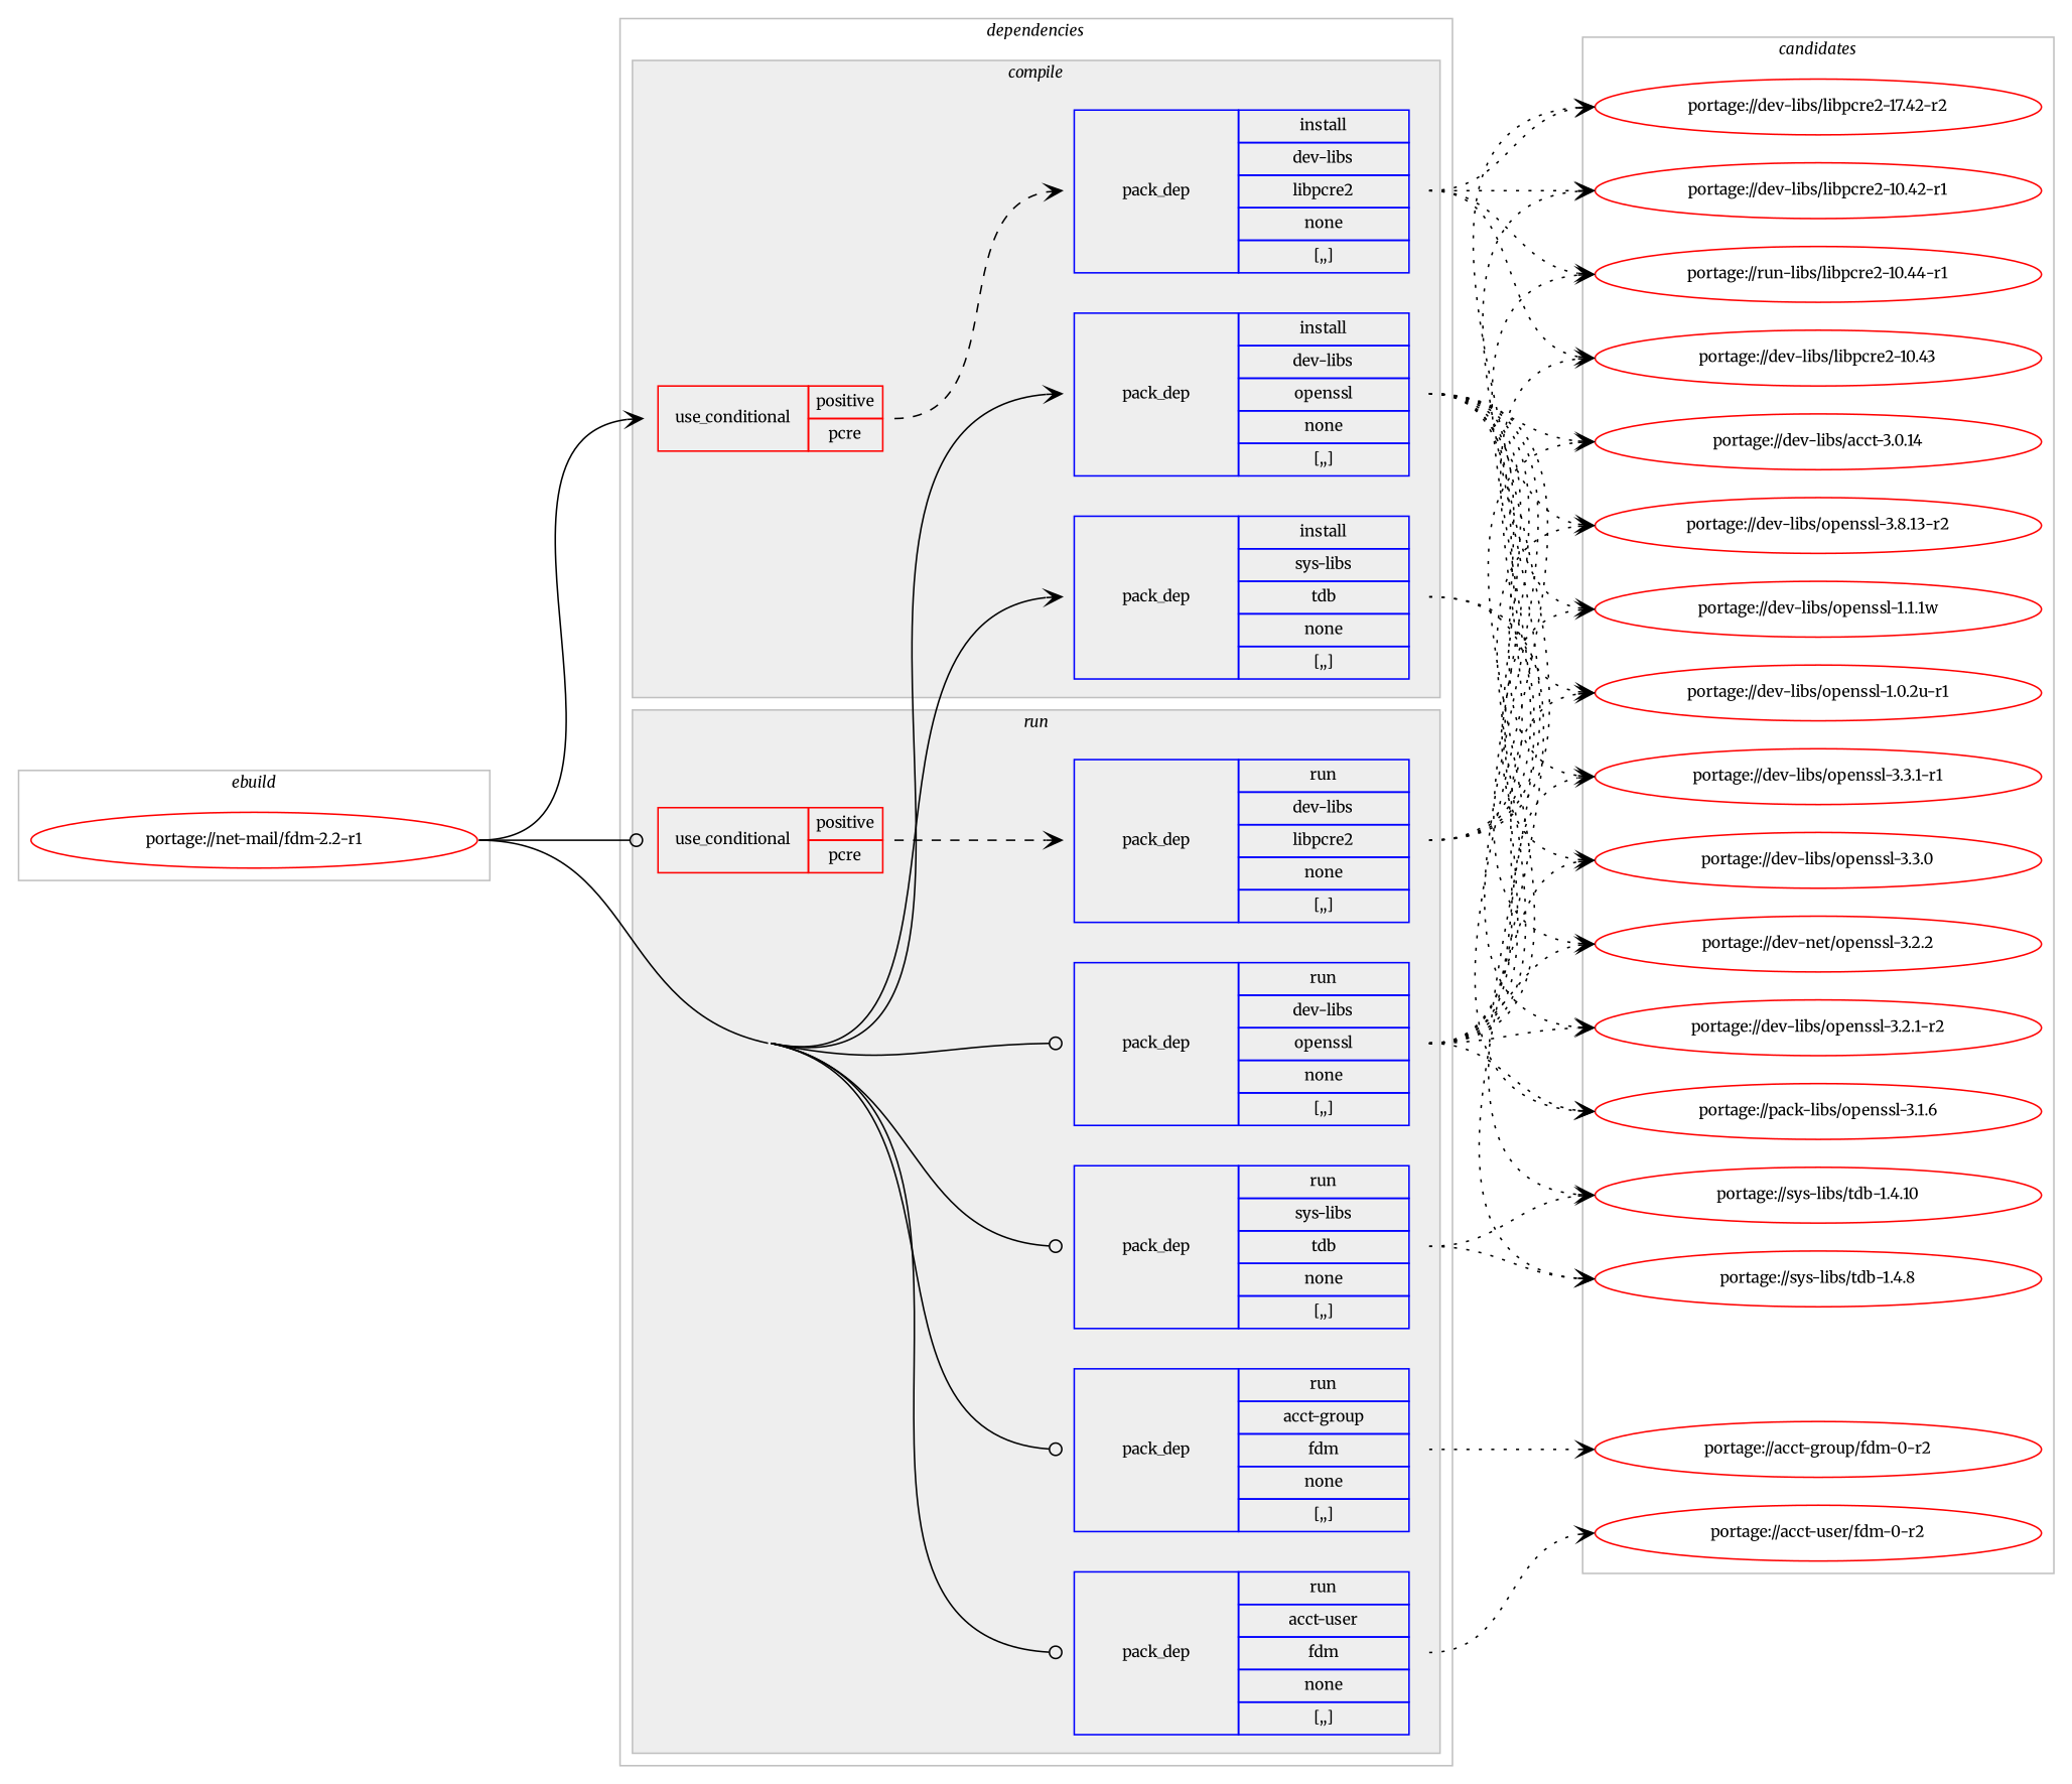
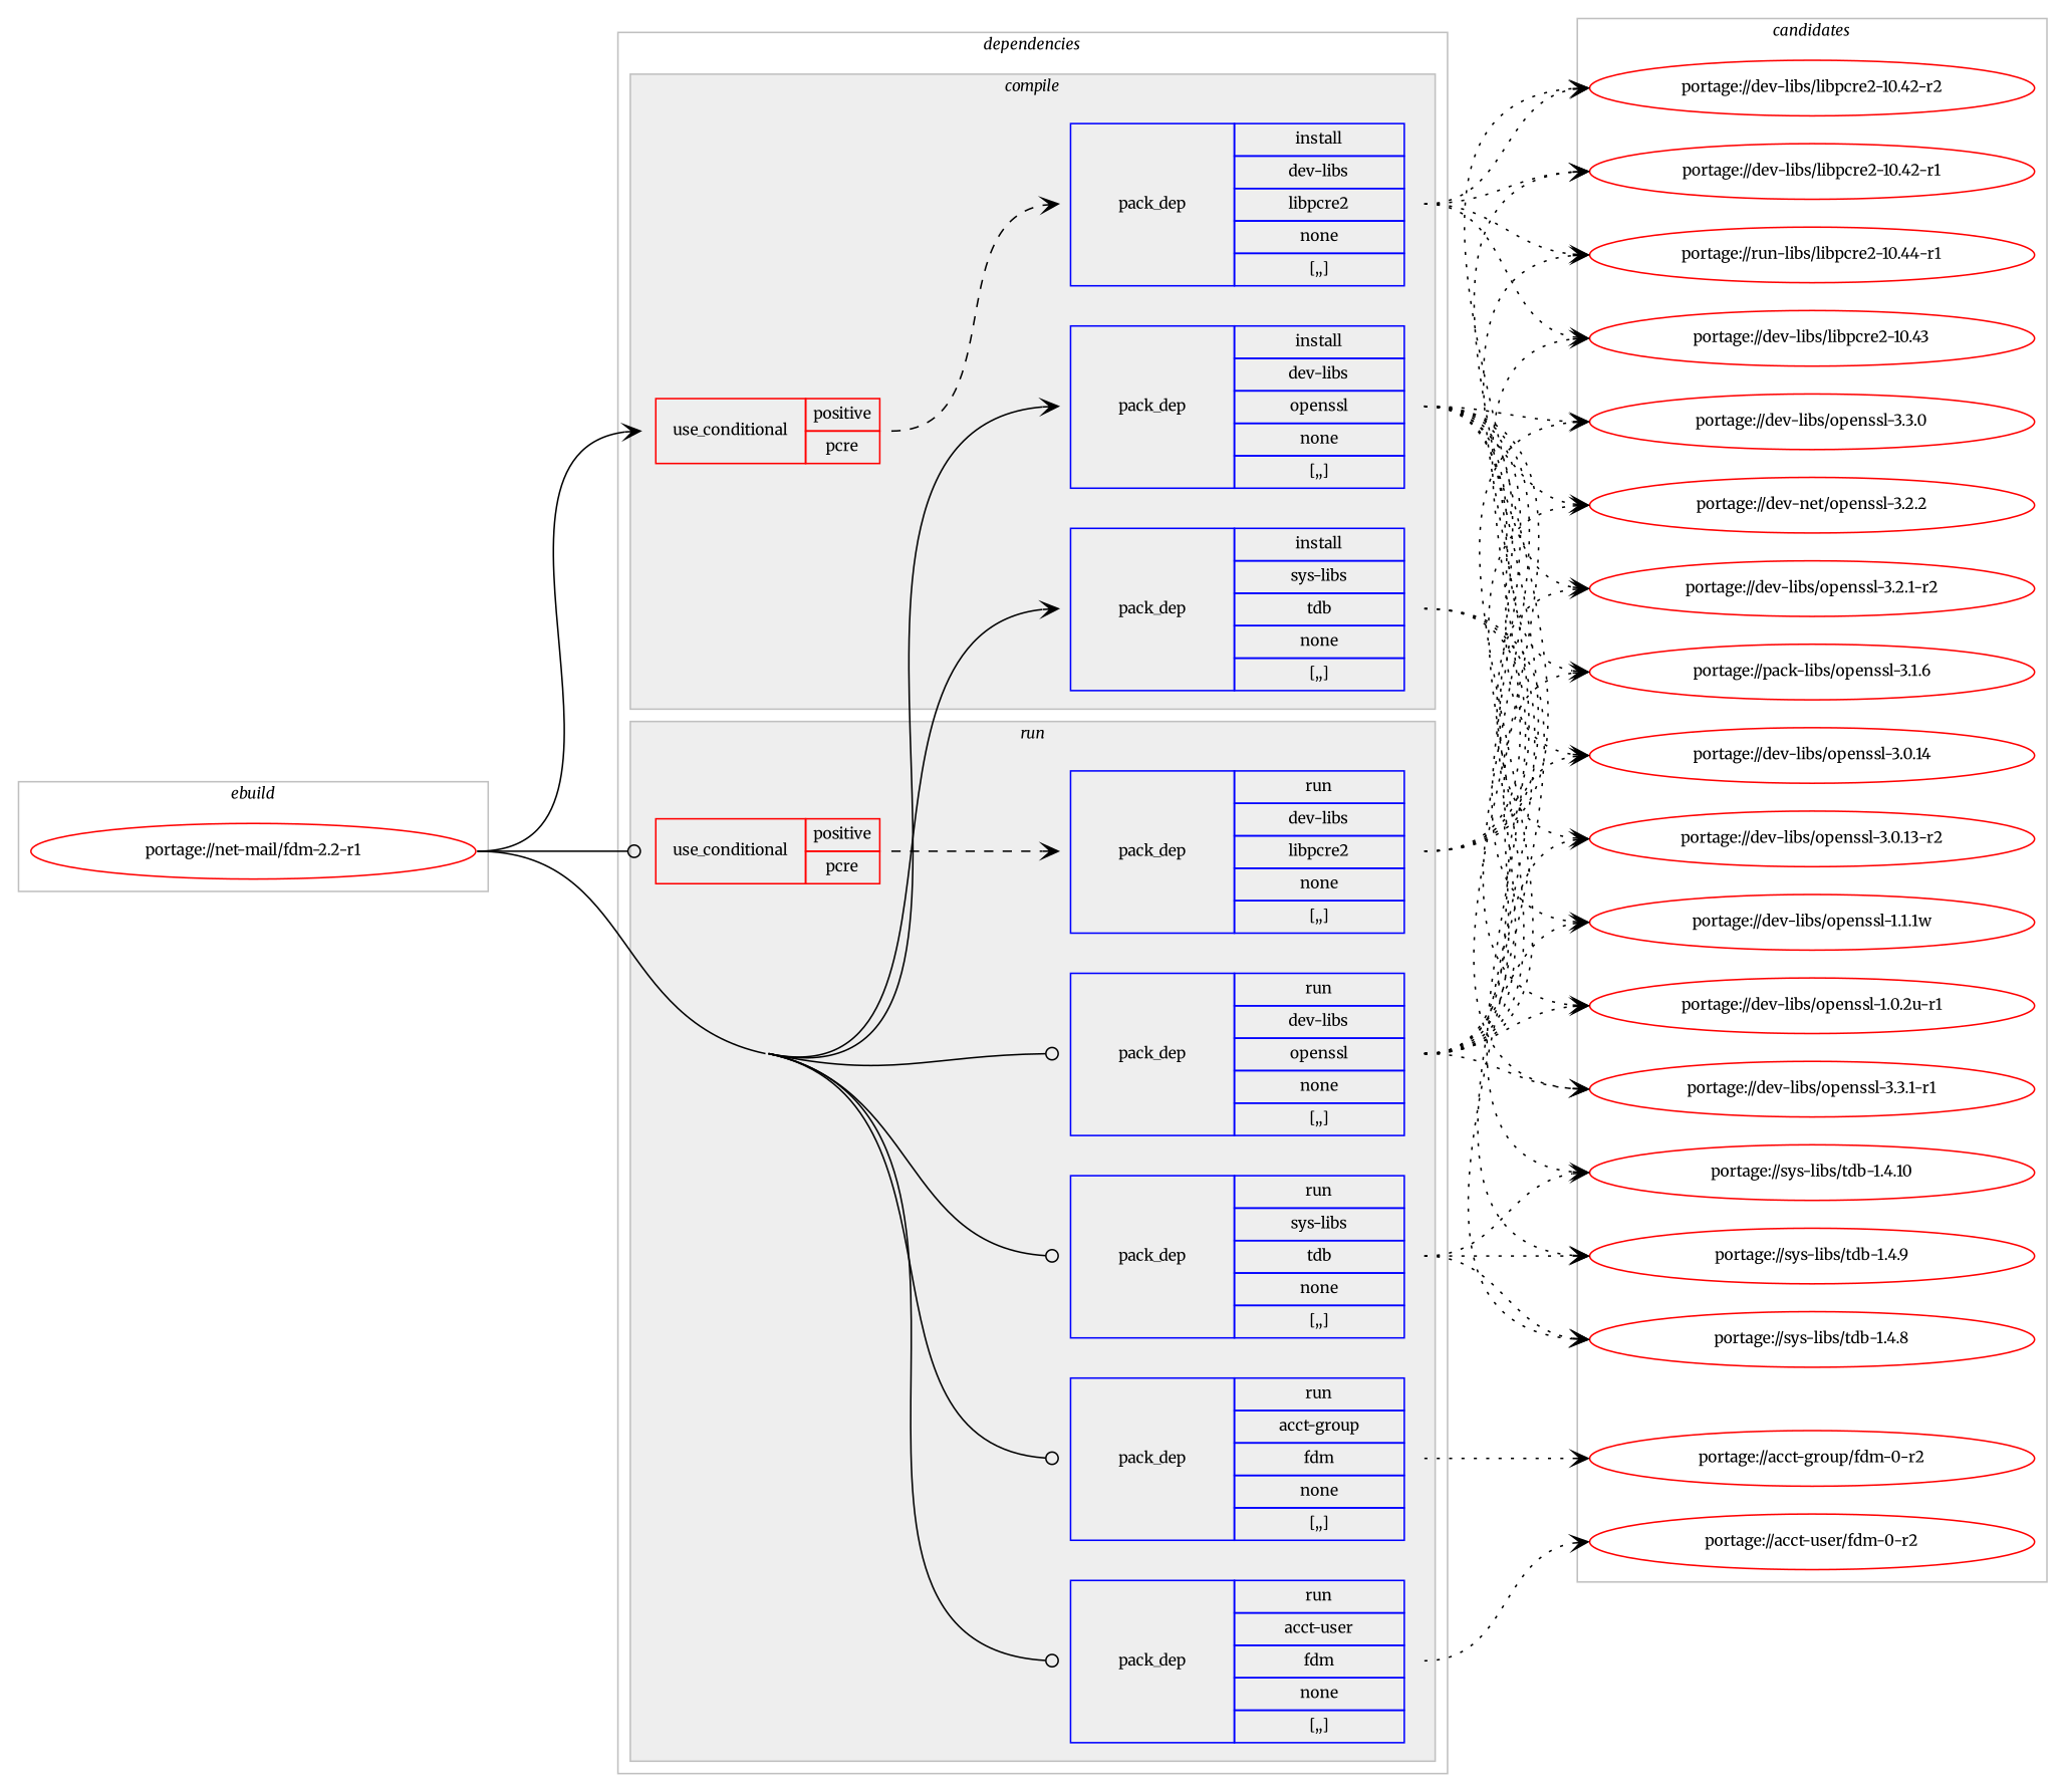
  digraph {
    compound=true
    concentrate=true
    fontname=Merriweather
    fontsize=10
    newrank=true
    rankdir=LR
    ranksep=1.5
    node [color=red fontname=Merriweather fontsize=10]
    edge [arrowhead=vee fontname=Merriweather headport=w style=dotted tailport=e weight=100]
    n1 [label="portage://net-mail/fdm-2.2-r1" width=4]
    n2 [color=blue label=<<TABLE BORDER="0" CELLBORDER="1" CELLSPACING="0" CELLPADDING="4" WIDTH="220"><TR><TD ROWSPAN="6" CELLPADDING="30">pack_dep</TD></TR><TR><TD WIDTH="110">install</TD></TR><TR><TD>dev-libs</TD></TR><TR><TD>libpcre2</TD></TR><TR><TD>none</TD></TR><TR><TD>[,,]</TD></TR></TABLE>> shape=none]
    n3 [label=<<TABLE BORDER="0" CELLBORDER="1" CELLSPACING="0" CELLPADDING="4"><TR><TD ROWSPAN="3" CELLPADDING="10">use_conditional</TD></TR><TR><TD>positive</TD></TR><TR><TD>pcre</TD></TR></TABLE>> shape=none]
    n4 [color=blue label=<<TABLE BORDER="0" CELLBORDER="1" CELLSPACING="0" CELLPADDING="4" WIDTH="220"><TR><TD ROWSPAN="6" CELLPADDING="30">pack_dep</TD></TR><TR><TD WIDTH="110">install</TD></TR><TR><TD>dev-libs</TD></TR><TR><TD>openssl</TD></TR><TR><TD>none</TD></TR><TR><TD>[,,]</TD></TR></TABLE>> shape=none]
    n5 [color=blue label=<<TABLE BORDER="0" CELLBORDER="1" CELLSPACING="0" CELLPADDING="4" WIDTH="220"><TR><TD ROWSPAN="6" CELLPADDING="30">pack_dep</TD></TR><TR><TD WIDTH="110">install</TD></TR><TR><TD>sys-libs</TD></TR><TR><TD>tdb</TD></TR><TR><TD>none</TD></TR><TR><TD>[,,]</TD></TR></TABLE>> shape=none]
    n6 [color=blue label=<<TABLE BORDER="0" CELLBORDER="1" CELLSPACING="0" CELLPADDING="4" WIDTH="220"><TR><TD ROWSPAN="6" CELLPADDING="30">pack_dep</TD></TR><TR><TD WIDTH="110">run</TD></TR><TR><TD>dev-libs</TD></TR><TR><TD>libpcre2</TD></TR><TR><TD>none</TD></TR><TR><TD>[,,]</TD></TR></TABLE>> shape=none]
    n7 [label=<<TABLE BORDER="0" CELLBORDER="1" CELLSPACING="0" CELLPADDING="4"><TR><TD ROWSPAN="3" CELLPADDING="10">use_conditional</TD></TR><TR><TD>positive</TD></TR><TR><TD>pcre</TD></TR></TABLE>> shape=none]
    n8 [color=blue label=<<TABLE BORDER="0" CELLBORDER="1" CELLSPACING="0" CELLPADDING="4" WIDTH="220"><TR><TD ROWSPAN="6" CELLPADDING="30">pack_dep</TD></TR><TR><TD WIDTH="110">run</TD></TR><TR><TD>acct-group</TD></TR><TR><TD>fdm</TD></TR><TR><TD>none</TD></TR><TR><TD>[,,]</TD></TR></TABLE>> shape=none]
    n9 [color=blue label=<<TABLE BORDER="0" CELLBORDER="1" CELLSPACING="0" CELLPADDING="4" WIDTH="220"><TR><TD ROWSPAN="6" CELLPADDING="30">pack_dep</TD></TR><TR><TD WIDTH="110">run</TD></TR><TR><TD>acct-user</TD></TR><TR><TD>fdm</TD></TR><TR><TD>none</TD></TR><TR><TD>[,,]</TD></TR></TABLE>> shape=none]
    n10 [color=blue label=<<TABLE BORDER="0" CELLBORDER="1" CELLSPACING="0" CELLPADDING="4" WIDTH="220"><TR><TD ROWSPAN="6" CELLPADDING="30">pack_dep</TD></TR><TR><TD WIDTH="110">run</TD></TR><TR><TD>dev-libs</TD></TR><TR><TD>openssl</TD></TR><TR><TD>none</TD></TR><TR><TD>[,,]</TD></TR></TABLE>> shape=none]
    n11 [color=blue label=<<TABLE BORDER="0" CELLBORDER="1" CELLSPACING="0" CELLPADDING="4" WIDTH="220"><TR><TD ROWSPAN="6" CELLPADDING="30">pack_dep</TD></TR><TR><TD WIDTH="110">run</TD></TR><TR><TD>sys-libs</TD></TR><TR><TD>tdb</TD></TR><TR><TD>none</TD></TR><TR><TD>[,,]</TD></TR></TABLE>> shape=none]
    n12 [label="portage://run-libs/libpcre2-10.44-r1" width=4]
    n13 [label="portage://dev-libs/libpcre2-10.43" width=4]
-   n14 [label="portage://dev-libs/libpcre2-17.42-r2" width=4]
+   n14 [label="portage://dev-libs/libpcre2-10.42-r2" width=4]
    n15 [label="portage://dev-libs/libpcre2-10.42-r1" width=4]
    n16 [label="portage://dev-libs/openssl-3.3.1-r1" width=4]
    n17 [label="portage://dev-libs/openssl-3.3.0" width=4]
    n18 [label="portage://dev-net/openssl-3.2.2" width=4]
    n19 [label="portage://dev-libs/openssl-3.2.1-r2" width=4]
    n20 [label="portage://pack-libs/openssl-3.1.6" width=4]
-   n21 [label="portage://dev-libs/acct-3.0.14" width=4]
-   n22 [label="portage://dev-libs/openssl-3.8.13-r2" width=4]
+   n21 [label="portage://dev-libs/openssl-3.0.14" width=4]
+   n22 [label="portage://dev-libs/openssl-3.0.13-r2" width=4]
    n23 [label="portage://dev-libs/openssl-1.1.1w" width=4]
    n24 [label="portage://dev-libs/openssl-1.0.2u-r1" width=4]
    n25 [label="portage://sys-libs/tdb-1.4.10" width=4]
+   n26 [label="portage://sys-libs/tdb-1.4.9" width=4]
    n27 [label="portage://sys-libs/tdb-1.4.8" width=4]
    n28 [label="portage://acct-group/fdm-0-r2" width=4]
    n29 [label="portage://acct-user/fdm-0-r2" width=4]
    subgraph cluster_1 {
      color=gray
      label=<<i>ebuild</i>>
      n1
    }
    subgraph cluster_2 {
      color=gray
      label=<<i>dependencies</i>>
      subgraph cluster_3 {
        color=gray
        fillcolor="#eeeeee"
        label=<<i>compile</i>>
        style=filled
        subgraph sub_4 {
          color=gray
          fillcolor="#eeeeee"
          label=<<i>compile</i>>
          style=filled
          n3
          subgraph sub_5 {
            color=gray
            fillcolor="#eeeeee"
            label=<<i>compile</i>>
            style=filled
            n2
          }
        }
        subgraph sub_6 {
          color=gray
          fillcolor="#eeeeee"
          label=<<i>compile</i>>
          style=filled
          n4
        }
        subgraph sub_7 {
          color=gray
          fillcolor="#eeeeee"
          label=<<i>compile</i>>
          style=filled
          n5
        }
      }
      subgraph cluster_8 {
        color=gray
        fillcolor="#eeeeee"
        label=<<i>compile and run</i>>
        style=filled
      }
      subgraph cluster_9 {
        color=gray
        fillcolor="#eeeeee"
        label=<<i>run</i>>
        style=filled
        subgraph sub_10 {
          color=gray
          fillcolor="#eeeeee"
          label=<<i>run</i>>
          style=filled
          n7
          subgraph sub_11 {
            color=gray
            fillcolor="#eeeeee"
            label=<<i>run</i>>
            style=filled
            n6
          }
        }
        subgraph sub_12 {
          color=gray
          fillcolor="#eeeeee"
          label=<<i>run</i>>
          style=filled
          n8
        }
        subgraph sub_13 {
          color=gray
          fillcolor="#eeeeee"
          label=<<i>run</i>>
          style=filled
          n9
        }
        subgraph sub_14 {
          color=gray
          fillcolor="#eeeeee"
          label=<<i>run</i>>
          style=filled
          n10
        }
        subgraph sub_15 {
          color=gray
          fillcolor="#eeeeee"
          label=<<i>run</i>>
          style=filled
          n11
        }
      }
    }
    subgraph cluster_16 {
      color=gray
      label=<<i>candidates</i>>
      rank=same
      subgraph sub_17 {
        color=black
        label=<<i>candidates</i>>
        nodesep=1
        rank=same
        n12
        n13
        n14
        n15
      }
      subgraph sub_18 {
        color=black
        label=<<i>candidates</i>>
        nodesep=1
        rank=same
        n16
        n17
        n18
        n19
        n20
        n21
        n22
        n23
        n24
      }
      subgraph sub_19 {
        color=black
        label=<<i>candidates</i>>
        nodesep=1
        rank=same
        n25
+       n26
        n27
      }
      subgraph sub_20 {
        color=black
        label=<<i>candidates</i>>
        nodesep=1
        rank=same
        n12
        n13
        n14
        n15
      }
      subgraph sub_21 {
        color=black
        label=<<i>candidates</i>>
        nodesep=1
        rank=same
        n28
      }
      subgraph sub_22 {
        color=black
        label=<<i>candidates</i>>
        nodesep=1
        rank=same
        n29
      }
      subgraph sub_23 {
        color=black
        label=<<i>candidates</i>>
        nodesep=1
        rank=same
        n16
        n17
        n18
        n19
        n20
        n21
        n22
        n23
        n24
      }
      subgraph sub_24 {
        color=black
        label=<<i>candidates</i>>
        nodesep=1
        rank=same
        n25
+       n26
        n27
      }
    }
    n1 -> n3 [style=solid weight=20]
    n1 -> n4 [style=solid weight=20]
    n1 -> n5 [style=solid weight=20]
    n1 -> n7 [arrowhead=odot style=solid weight=20]
    n1 -> n8 [arrowhead=odot style=solid weight=20]
    n1 -> n9 [arrowhead=odot style=solid weight=20]
    n1 -> n10 [arrowhead=odot style=solid weight=20]
    n1 -> n11 [arrowhead=odot style=solid weight=20]
    n2 -> n12
    n2 -> n13
    n2 -> n14
    n2 -> n15
    n3 -> n2 [style=dashed weight=20]
    n4 -> n16
    n4 -> n17
    n4 -> n18
    n4 -> n19
    n4 -> n20
    n4 -> n21
    n4 -> n22
    n4 -> n23
    n4 -> n24
    n5 -> n25
+   n5 -> n26
    n5 -> n27
    n6 -> n12
    n6 -> n13
    n6 -> n14
    n6 -> n15
    n7 -> n6 [style=dashed weight=20]
    n8 -> n28
    n9 -> n29
    n10 -> n16
    n10 -> n17
    n10 -> n18
    n10 -> n19
    n10 -> n20
    n10 -> n21
    n10 -> n22
    n10 -> n23
    n10 -> n24
    n11 -> n25
+   n11 -> n26
    n11 -> n27
  }
